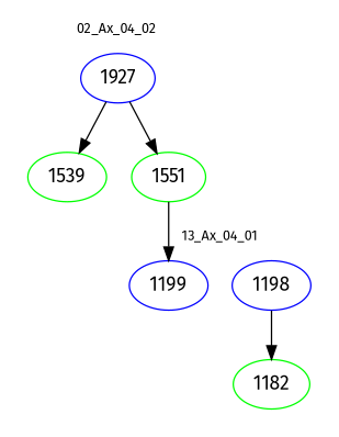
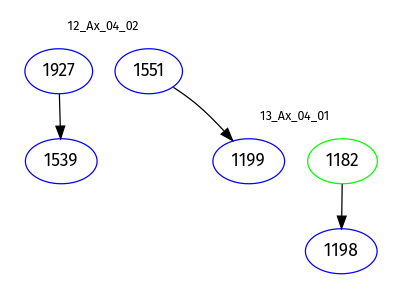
  digraph {
    fontname="Fira Sans"
    node [color=blue fontname="Fira Sans"]
    edge [color=black fontname="Fira Sans"]
    n1 [label=1927]
-   n2 [color=green label=1539]
-   n3 [color=green label=1551]
+   n2 [label=1539]
+   n3 [label=1551]
    n4 [label=1198]
    n5 [color=green label=1182]
    n6 [label=1199]
    subgraph cluster_1 {
      color=white
      fontsize=10
-     label="02_Ax_04_02"
+     label="12_Ax_04_02"
      n1
      n2
      n3
    }
    subgraph cluster_2 {
      color=white
      fontsize=10
      label="13_Ax_04_01"
      n4
      n5
      n6
    }
    n1 -> n2
-   n1 -> n3
    n3 -> n6
-   n4 -> n5
+   n5 -> n4
  }
